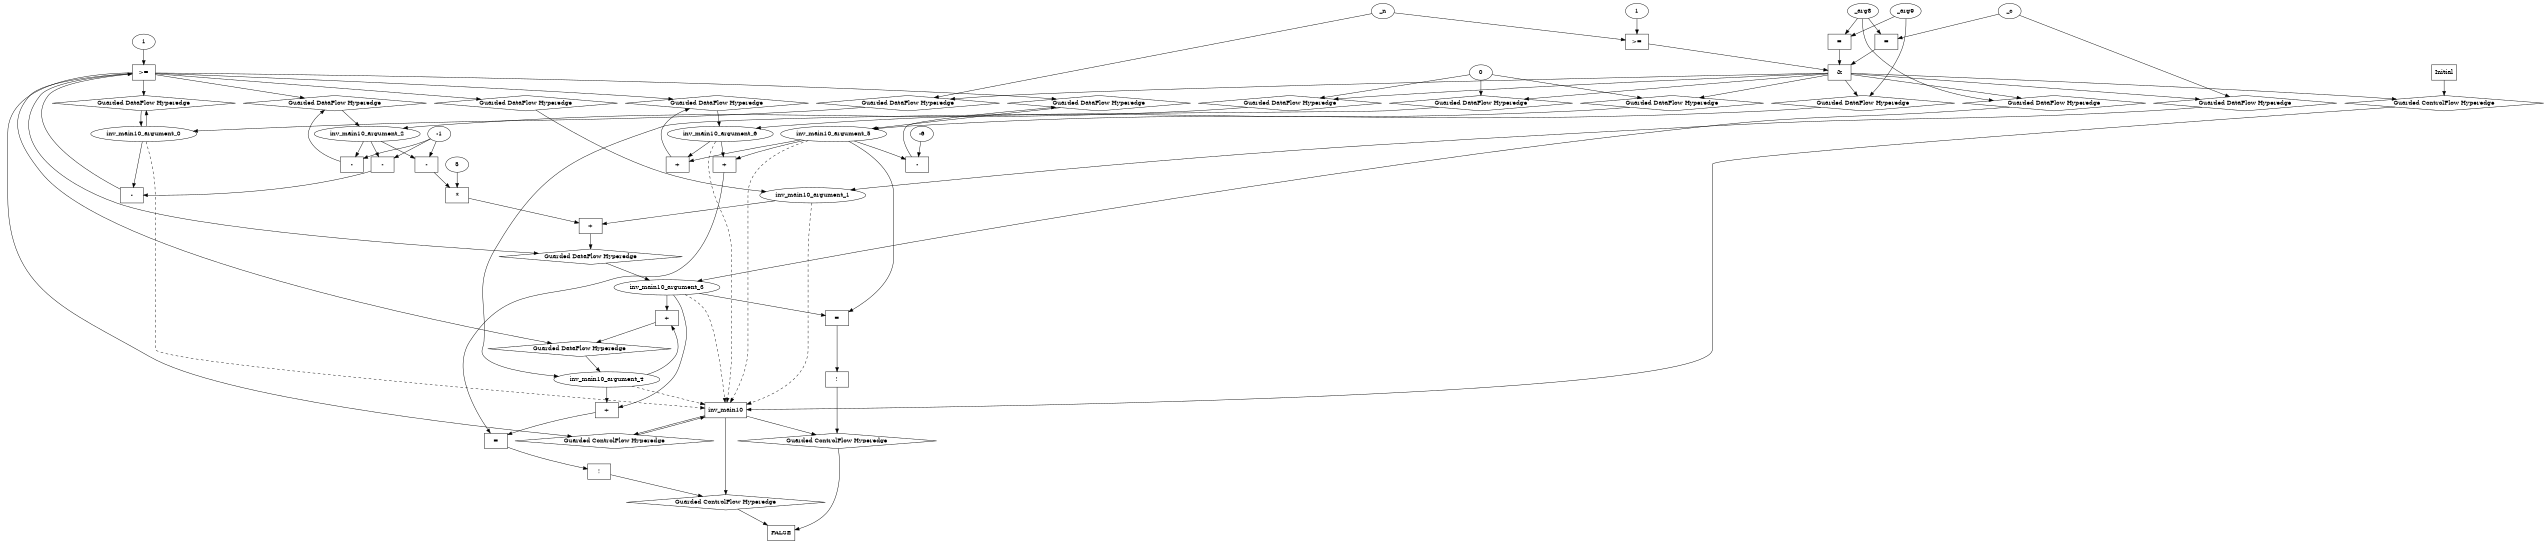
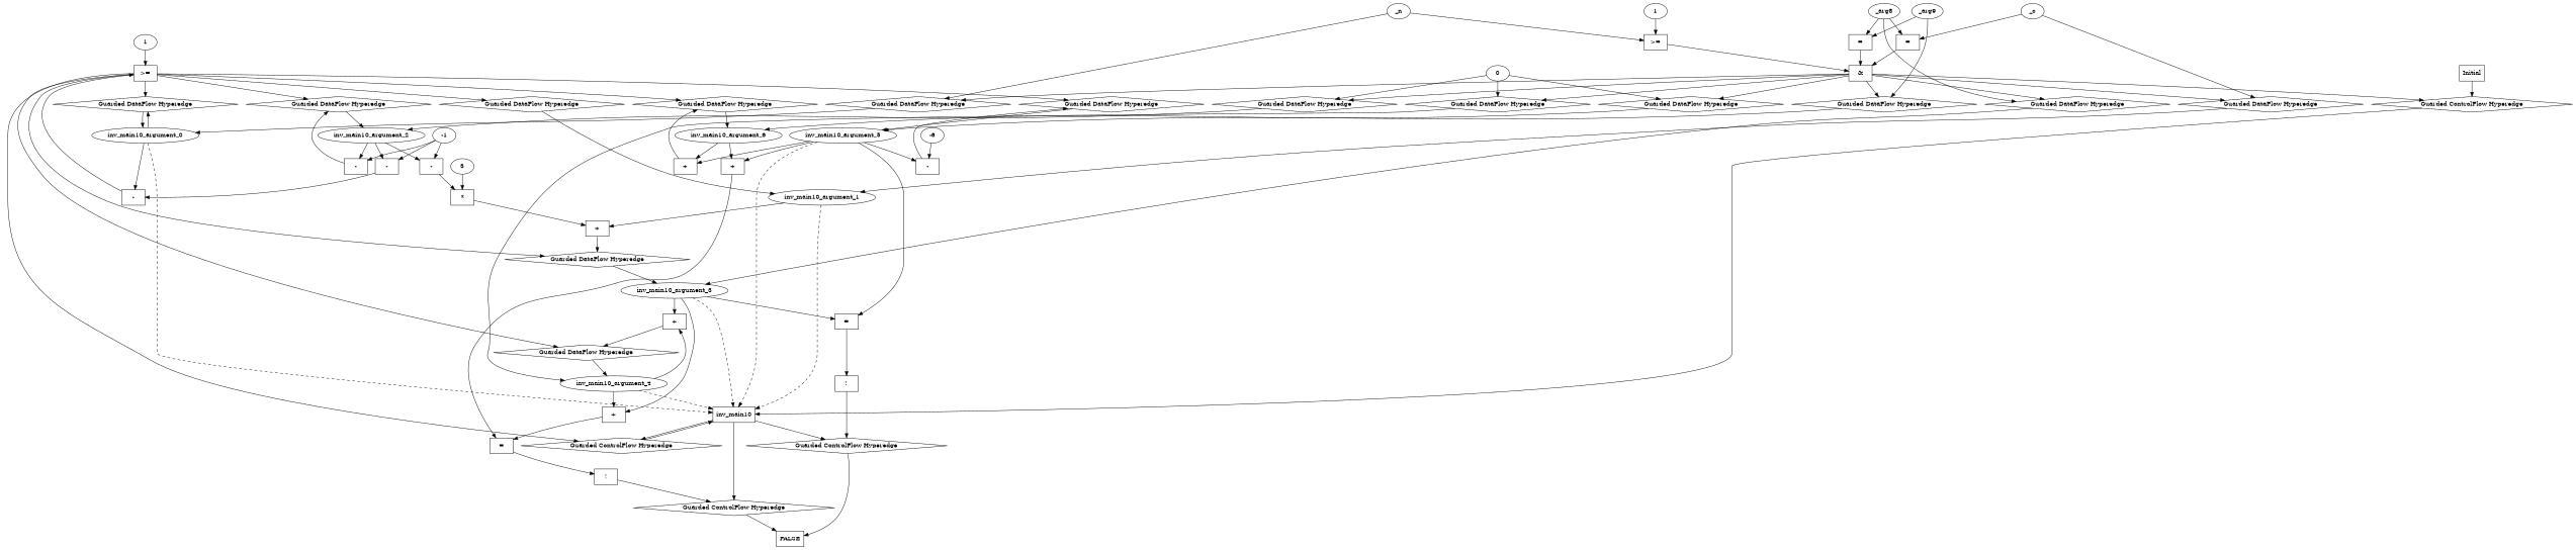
  digraph {
    node [shape=rect]
    n1 [label=inv_main10]
    n2 [label="Guarded ControlFlow Hyperedge" shape=diamond]
    n3 [label="Guarded ControlFlow Hyperedge" shape=diamond]
    n4 [label="Guarded ControlFlow Hyperedge" shape=diamond]
    n5 [label=FALSE]
    n6 [label=Initial]
    n7 [label="Guarded ControlFlow Hyperedge" shape=diamond]
    n8 [label=inv_main10_argument_0 shape=oval]
    n9 [label="-"]
    n10 [label="Guarded DataFlow Hyperedge" shape=diamond]
    n11 [label=">="]
    n12 [label=inv_main10_argument_1 shape=oval]
    n13 [label="+"]
    n14 [label="Guarded DataFlow Hyperedge" shape=diamond]
    n15 [label=inv_main10_argument_2 shape=oval]
    n16 [label="-"]
    n17 [label="-"]
    n18 [label="-"]
    n19 [label="Guarded DataFlow Hyperedge" shape=diamond]
    n20 [label="*"]
    n21 [label=inv_main10_argument_3 shape=oval]
    n22 [label="+"]
    n23 [label="="]
    n24 [label="+"]
    n25 [label="Guarded DataFlow Hyperedge" shape=diamond]
    n26 [label="!"]
    n27 [label="="]
    n28 [label=inv_main10_argument_4 shape=oval]
    n29 [label=inv_main10_argument_5 shape=oval]
    n30 [label="+"]
    n31 [label="-"]
    n32 [label="+"]
    n33 [label="Guarded DataFlow Hyperedge" shape=diamond]
    n34 [label="Guarded DataFlow Hyperedge" shape=diamond]
    n35 [label=inv_main10_argument_6 shape=oval]
    n36 [label="Guarded DataFlow Hyperedge" shape=diamond]
    n37 [label=1 shape=""]
    n38 [label=-1 shape=""]
    n39 [label=-6 shape=""]
    n40 [label=5 shape=""]
    n41 [label="&"]
    n42 [label="Guarded DataFlow Hyperedge" shape=diamond]
    n43 [label="Guarded DataFlow Hyperedge" shape=diamond]
    n44 [label="Guarded DataFlow Hyperedge" shape=diamond]
    n45 [label="Guarded DataFlow Hyperedge" shape=diamond]
    n46 [label="Guarded DataFlow Hyperedge" shape=diamond]
    n47 [label="Guarded DataFlow Hyperedge" shape=diamond]
    n48 [label="Guarded DataFlow Hyperedge" shape=diamond]
    n49 [label=">="]
    n50 [label=1 shape=""]
    n51 [label=_n shape=""]
    n52 [label="="]
    n53 [label=_c shape=""]
    n54 [label=_arg8 shape=""]
    n55 [label="="]
    n56 [label=_arg9 shape=""]
    n57 [label=0 shape=""]
    n58 [label="!"]
    n1 -> n2
    n1 -> n3
    n1 -> n4
    n2 -> n1
    n3 -> n5
    n4 -> n5
    n6 -> n7
    n7 -> n1
    n8 -> n1 [style=dashed]
    n8 -> n9
    n8 -> n10
    n9 -> n11
    n10 -> n8
    n11 -> n2
    n11 -> n10
    n11 -> n14
    n11 -> n19
    n11 -> n25
    n11 -> n33
    n11 -> n34
    n11 -> n36
    n12 -> n1 [style=dashed]
    n12 -> n13
    n13 -> n14
    n14 -> n21
    n15 -> n16
    n15 -> n17
    n15 -> n18
    n16 -> n9
    n17 -> n19
    n18 -> n20
    n19 -> n15
    n20 -> n13
    n21 -> n1 [style=dashed]
    n21 -> n22
    n21 -> n23
    n21 -> n24
    n22 -> n25
    n23 -> n26
    n24 -> n27
    n25 -> n28
    n26 -> n3
    n27 -> n58
    n28 -> n1 [style=dashed]
    n28 -> n22
    n28 -> n24
    n29 -> n1 [style=dashed]
    n29 -> n23
    n29 -> n30
    n29 -> n31
    n29 -> n32
    n30 -> n33
    n31 -> n34
    n32 -> n27
    n33 -> n35
    n34 -> n29
-   n35 -> n1 [style=dashed]
    n35 -> n30
    n35 -> n32
    n36 -> n12
    n37 -> n11
    n38 -> n16
    n38 -> n17
    n38 -> n18
    n39 -> n31
    n40 -> n20
    n41 -> n7
    n41 -> n42
    n41 -> n43
    n41 -> n44
    n41 -> n45
    n41 -> n46
    n41 -> n47
    n41 -> n48
    n42 -> n35
    n43 -> n8
    n44 -> n15
    n45 -> n29
    n46 -> n12
    n47 -> n28
    n48 -> n21
    n49 -> n41
    n50 -> n49
    n51 -> n43
    n51 -> n49
    n52 -> n41
    n53 -> n46
    n53 -> n52
    n54 -> n48
    n54 -> n52
    n54 -> n55
    n55 -> n41
    n56 -> n45
    n56 -> n55
    n57 -> n42
    n57 -> n44
    n57 -> n47
    n58 -> n4
  }
